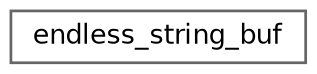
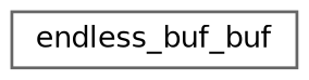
  digraph {
    rankdir=LR
-   n1 [color=grey40 fillcolor=white fontname=Helvetica fontsize=10 height=0.2 label=endless_string_buf shape=box style=filled width=0.4]
+   n1 [color=grey40 fillcolor=white fontname=Helvetica fontsize=10 height=0.2 label=endless_buf_buf shape=box style=filled width=0.4]
  }
